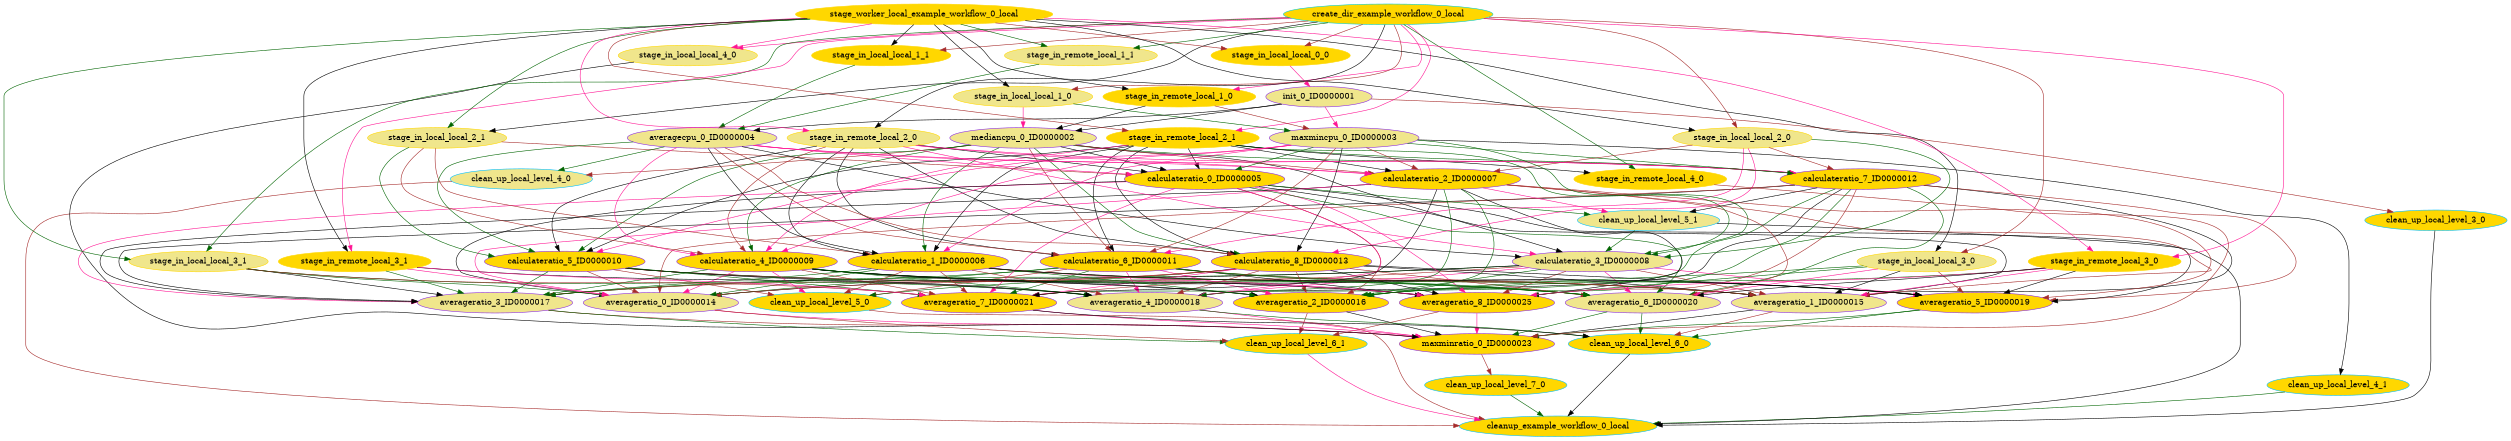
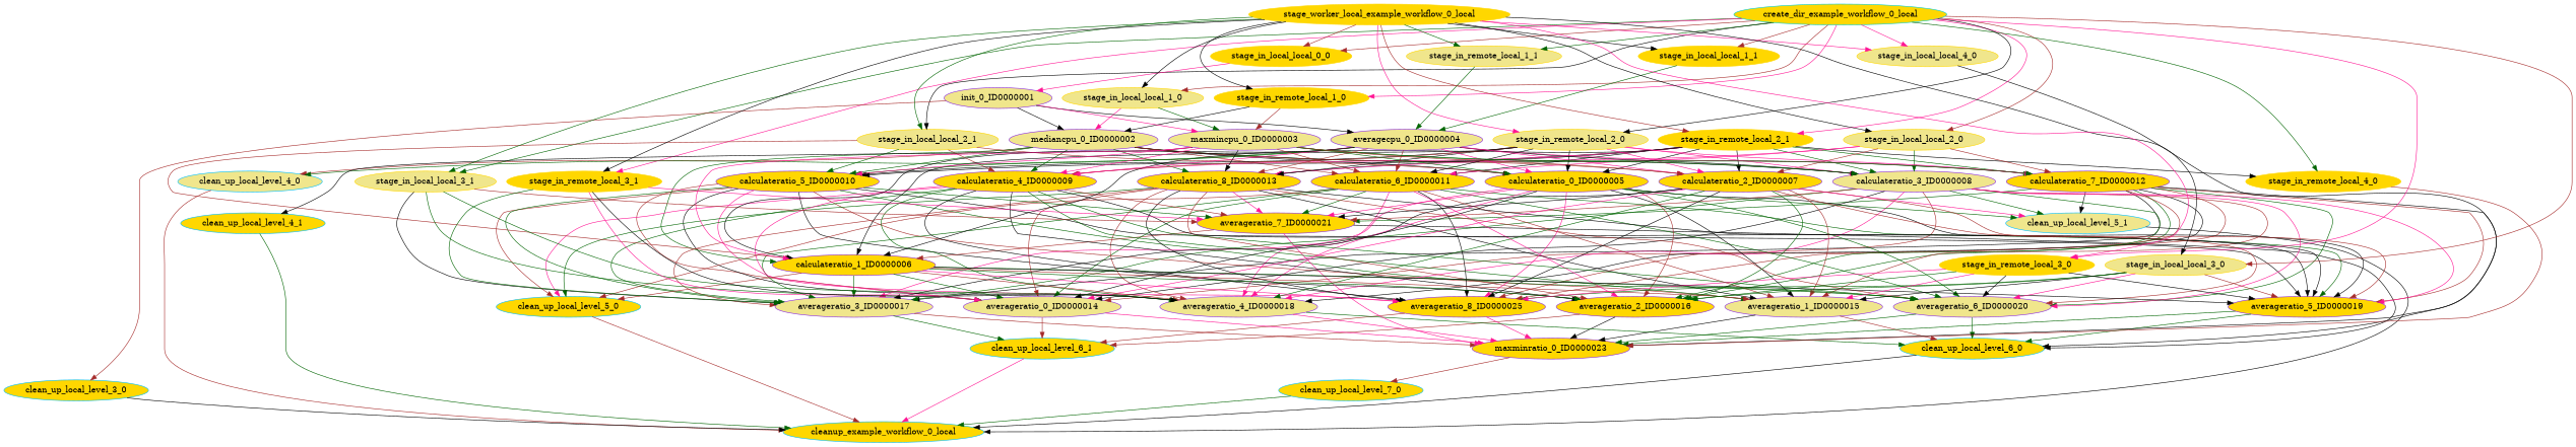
  digraph {
    node [color=blueviolet fillcolor=gold shape=ellipse style=filled]
    edge [arrowhead=normal arrowsize=1.0 color=darkgreen]
    n1 [color=deepskyblue label=clean_up_local_level_4_1]
    n2 [color=deepskyblue label=cleanup_example_workflow_0_local]
    n3 [color=deepskyblue fillcolor=khaki label=clean_up_local_level_4_0]
    n4 [label=calculateratio_5_ID0000010]
    n5 [fillcolor=khaki label=averageratio_1_ID0000015]
    n6 [label=averageratio_2_ID0000016]
    n7 [label=averageratio_8_ID0000025]
    n8 [color=deepskyblue label=clean_up_local_level_5_0]
    n9 [fillcolor=khaki label=averageratio_6_ID0000020]
    n10 [label=averageratio_5_ID0000019]
    n11 [fillcolor=khaki label=averageratio_3_ID0000017]
    n12 [fillcolor=khaki label=averageratio_0_ID0000014]
    n13 [fillcolor=khaki label=averageratio_4_ID0000018]
    n14 [label=averageratio_7_ID0000021]
    n15 [label=maxminratio_0_ID0000023]
    n16 [color=deepskyblue label=clean_up_local_level_6_0]
    n17 [color=deepskyblue label=clean_up_local_level_6_1]
    n18 [color=deepskyblue label=clean_up_local_level_7_0]
    n19 [label=calculateratio_7_ID0000012]
    n20 [color=deepskyblue fillcolor=khaki label=clean_up_local_level_5_1]
    n21 [fillcolor=khaki label=calculateratio_3_ID0000008]
    n22 [color=gold fillcolor=khaki label=stage_in_local_local_4_0]
    n23 [label=calculateratio_6_ID0000011]
    n24 [label=calculateratio_8_ID0000013]
    n25 [label=calculateratio_0_ID0000005]
    n26 [fillcolor=khaki label=mediancpu_0_ID0000002]
    n27 [label=calculateratio_4_ID0000009]
    n28 [label=calculateratio_2_ID0000007]
    n29 [label=calculateratio_1_ID0000006]
    n30 [color=darkturquoise label=create_dir_example_workflow_0_local]
    n31 [color=gold label=stage_in_local_local_0_0]
    n32 [color=gold label=stage_in_remote_local_2_1]
    n33 [color=gold fillcolor=khaki label=stage_in_local_local_2_0]
    n34 [color=gold fillcolor=khaki label=stage_in_local_local_2_1]
    n35 [color=gold fillcolor=khaki label=stage_in_remote_local_1_1]
    n36 [color=gold fillcolor=khaki label=stage_in_local_local_3_1]
    n37 [color=gold label=stage_in_remote_local_1_0]
    n38 [color=gold fillcolor=khaki label=stage_in_local_local_3_0]
    n39 [color=gold label=stage_in_local_local_1_1]
    n40 [color=gold fillcolor=khaki label=stage_in_local_local_1_0]
    n41 [color=gold label=stage_in_remote_local_4_0]
    n42 [color=gold fillcolor=khaki label=stage_in_remote_local_2_0]
    n43 [color=gold label=stage_in_remote_local_3_1]
    n44 [color=gold label=stage_in_remote_local_3_0]
    n45 [fillcolor=khaki label=init_0_ID0000001]
    n46 [fillcolor=khaki label=averagecpu_0_ID0000004]
    n47 [fillcolor=khaki label=maxmincpu_0_ID0000003]
    n48 [color=deepskyblue label=clean_up_local_level_3_0]
    n49 [color=gold label=stage_worker_local_example_workflow_0_local]
    n1 -> n2
    n3 -> n2 [color=brown]
    n4 -> n5 [color=brown]
    n4 -> n6 [color=black]
    n4 -> n7 [color=deeppink]
    n4 -> n8 [color=brown]
    n4 -> n9
+   n4 -> n10 [color=black]
    n4 -> n11
    n4 -> n12 [color=brown]
    n4 -> n13 [color=black]
    n4 -> n14
    n5 -> n15 [color=black]
    n5 -> n16 [color=brown]
    n6 -> n15 [color=black]
    n6 -> n17 [color=brown]
    n7 -> n15 [color=deeppink]
    n7 -> n17 [color=brown]
    n8 -> n2 [color=brown]
    n9 -> n15
    n9 -> n16
    n10 -> n15
    n10 -> n16
    n11 -> n15 [color=brown]
    n11 -> n17
    n12 -> n15 [color=deeppink]
    n12 -> n17 [color=brown]
    n13 -> n15 [color=deeppink]
    n13 -> n16
    n14 -> n15 [color=deeppink]
    n14 -> n16 [color=black]
    n15 -> n18 [color=brown]
    n16 -> n2 [color=black]
    n17 -> n2 [color=deeppink]
    n18 -> n2
-   n19 -> n5 [color=black]
+   n19 -> n16 [color=black]
    n19 -> n6
    n19 -> n7 [color=brown]
    n19 -> n9
    n19 -> n10 [color=brown]
    n19 -> n11 [color=black]
    n19 -> n12 [color=brown]
    n19 -> n13 [color=black]
    n19 -> n14
    n19 -> n20 [color=black]
    n20 -> n2 [color=black]
    n21 -> n5 [color=brown]
    n21 -> n6
    n21 -> n7 [color=brown]
    n21 -> n9 [color=deeppink]
    n21 -> n10 [color=deeppink]
    n21 -> n11
    n21 -> n12 [color=black]
    n21 -> n13 [color=deeppink]
    n21 -> n14 [color=brown]
-   n20 -> n21
+   n21 -> n20
    n22 -> n15 [color=black]
    n23 -> n5 [color=brown]
    n23 -> n6 [color=deeppink]
    n23 -> n7 [color=black]
    n23 -> n8 [color=brown]
    n23 -> n9
    n23 -> n10
    n23 -> n11
    n23 -> n12
    n23 -> n13 [color=deeppink]
    n23 -> n14
    n24 -> n5 [color=black]
    n24 -> n6 [color=brown]
    n24 -> n7 [color=black]
    n24 -> n8
    n24 -> n9 [color=brown]
    n24 -> n10 [color=black]
    n24 -> n11 [color=brown]
    n24 -> n12 [color=brown]
    n24 -> n13 [color=brown]
    n24 -> n14 [color=deeppink]
    n25 -> n5 [color=black]
    n25 -> n6 [color=brown]
    n25 -> n7 [color=deeppink]
    n25 -> n9
    n25 -> n10 [color=black]
    n25 -> n11 [color=deeppink]
    n25 -> n12 [color=black]
    n25 -> n13 [color=deeppink]
    n25 -> n14 [color=deeppink]
    n25 -> n20
    n26 -> n3 [color=brown]
    n26 -> n4
    n26 -> n19
    n26 -> n21 [color=black]
    n26 -> n23 [color=brown]
    n26 -> n24
    n26 -> n25 [color=black]
    n26 -> n27
    n26 -> n28 [color=brown]
    n26 -> n29
    n27 -> n5
    n27 -> n6 [color=black]
    n27 -> n7 [color=black]
    n27 -> n8 [color=deeppink]
    n27 -> n9
    n27 -> n10 [color=black]
    n27 -> n11
    n27 -> n12 [color=deeppink]
    n27 -> n13
    n27 -> n14 [color=brown]
    n28 -> n5 [color=brown]
    n28 -> n6
    n28 -> n7 [color=black]
    n28 -> n9 [color=brown]
    n28 -> n10 [color=brown]
    n28 -> n11 [color=black]
    n28 -> n12 [color=deeppink]
    n28 -> n13
    n28 -> n14 [color=black]
    n28 -> n20 [color=deeppink]
    n29 -> n5 [color=brown]
    n29 -> n6
    n29 -> n7 [color=deeppink]
    n29 -> n8 [color=brown]
    n29 -> n9
    n29 -> n10 [color=black]
    n29 -> n11
    n29 -> n12
    n29 -> n13 [color=brown]
-   n29 -> n14 [color=brown]
+   n14 -> n29 [color=brown]
    n30 -> n22 [color=deeppink]
    n30 -> n31 [color=brown]
    n30 -> n32 [color=deeppink]
    n30 -> n33 [color=brown]
    n30 -> n34 [color=black]
    n30 -> n35
    n30 -> n36
    n30 -> n37 [color=deeppink]
    n30 -> n38 [color=brown]
    n30 -> n39 [color=brown]
    n30 -> n40 [color=brown]
    n30 -> n41
    n30 -> n42 [color=black]
    n30 -> n43 [color=deeppink]
    n30 -> n44 [color=deeppink]
    n31 -> n45 [color=deeppink]
    n32 -> n4 [color=black]
    n32 -> n19
    n32 -> n21
    n32 -> n23 [color=black]
    n32 -> n24 [color=black]
    n32 -> n25 [color=black]
    n32 -> n27 [color=deeppink]
    n32 -> n28 [color=black]
    n32 -> n29 [color=black]
    n32 -> n41 [color=black]
    n33 -> n19 [color=brown]
    n33 -> n21
    n33 -> n23 [color=deeppink]
    n33 -> n24 [color=deeppink]
    n33 -> n28 [color=brown]
    n34 -> n4
    n34 -> n25 [color=brown]
    n34 -> n27 [color=brown]
    n34 -> n29 [color=brown]
    n35 -> n46
    n36 -> n11 [color=black]
    n36 -> n12
    n36 -> n13
    n36 -> n14 [color=brown]
    n37 -> n26 [color=black]
    n37 -> n47 [color=brown]
    n38 -> n5 [color=black]
    n38 -> n6
    n38 -> n7
    n38 -> n9 [color=deeppink]
    n38 -> n10 [color=brown]
    n39 -> n46
    n40 -> n26 [color=deeppink]
    n40 -> n47
    n41 -> n15 [color=brown]
    n42 -> n4 [color=black]
    n42 -> n19 [color=deeppink]
    n42 -> n21 [color=deeppink]
    n42 -> n23 [color=black]
    n42 -> n24 [color=black]
    n42 -> n25 [color=black]
    n42 -> n27 [color=brown]
    n42 -> n28 [color=deeppink]
    n42 -> n29 [color=black]
    n43 -> n11
    n43 -> n12 [color=deeppink]
    n43 -> n13 [color=black]
    n43 -> n14 [color=deeppink]
    n44 -> n5 [color=deeppink]
    n44 -> n6
    n44 -> n7 [color=deeppink]
    n44 -> n9 [color=black]
    n44 -> n10 [color=black]
    n45 -> n26 [color=black]
    n45 -> n46 [color=black]
    n45 -> n47 [color=deeppink]
    n45 -> n48 [color=brown]
    n46 -> n3
    n46 -> n4
    n46 -> n19 [color=deeppink]
    n46 -> n21 [color=black]
    n46 -> n23 [color=brown]
    n46 -> n24 [color=brown]
    n46 -> n25 [color=deeppink]
    n46 -> n27 [color=deeppink]
    n46 -> n28 [color=deeppink]
    n46 -> n29 [color=black]
    n47 -> n1 [color=black]
    n47 -> n4 [color=deeppink]
    n47 -> n19
    n47 -> n21
    n47 -> n23 [color=brown]
    n47 -> n24 [color=black]
    n47 -> n25
    n47 -> n27 [color=deeppink]
    n47 -> n28 [color=brown]
    n47 -> n29 [color=deeppink]
    n48 -> n2 [color=black]
    n49 -> n22 [color=deeppink]
    n49 -> n31 [color=brown]
    n49 -> n32 [color=brown]
    n49 -> n33 [color=black]
    n49 -> n34
    n49 -> n35
    n49 -> n36
    n49 -> n37 [color=black]
    n49 -> n38 [color=black]
    n49 -> n39 [color=black]
    n49 -> n40 [color=black]
    n49 -> n42 [color=deeppink]
    n49 -> n43 [color=black]
    n49 -> n44 [color=deeppink]
  }
